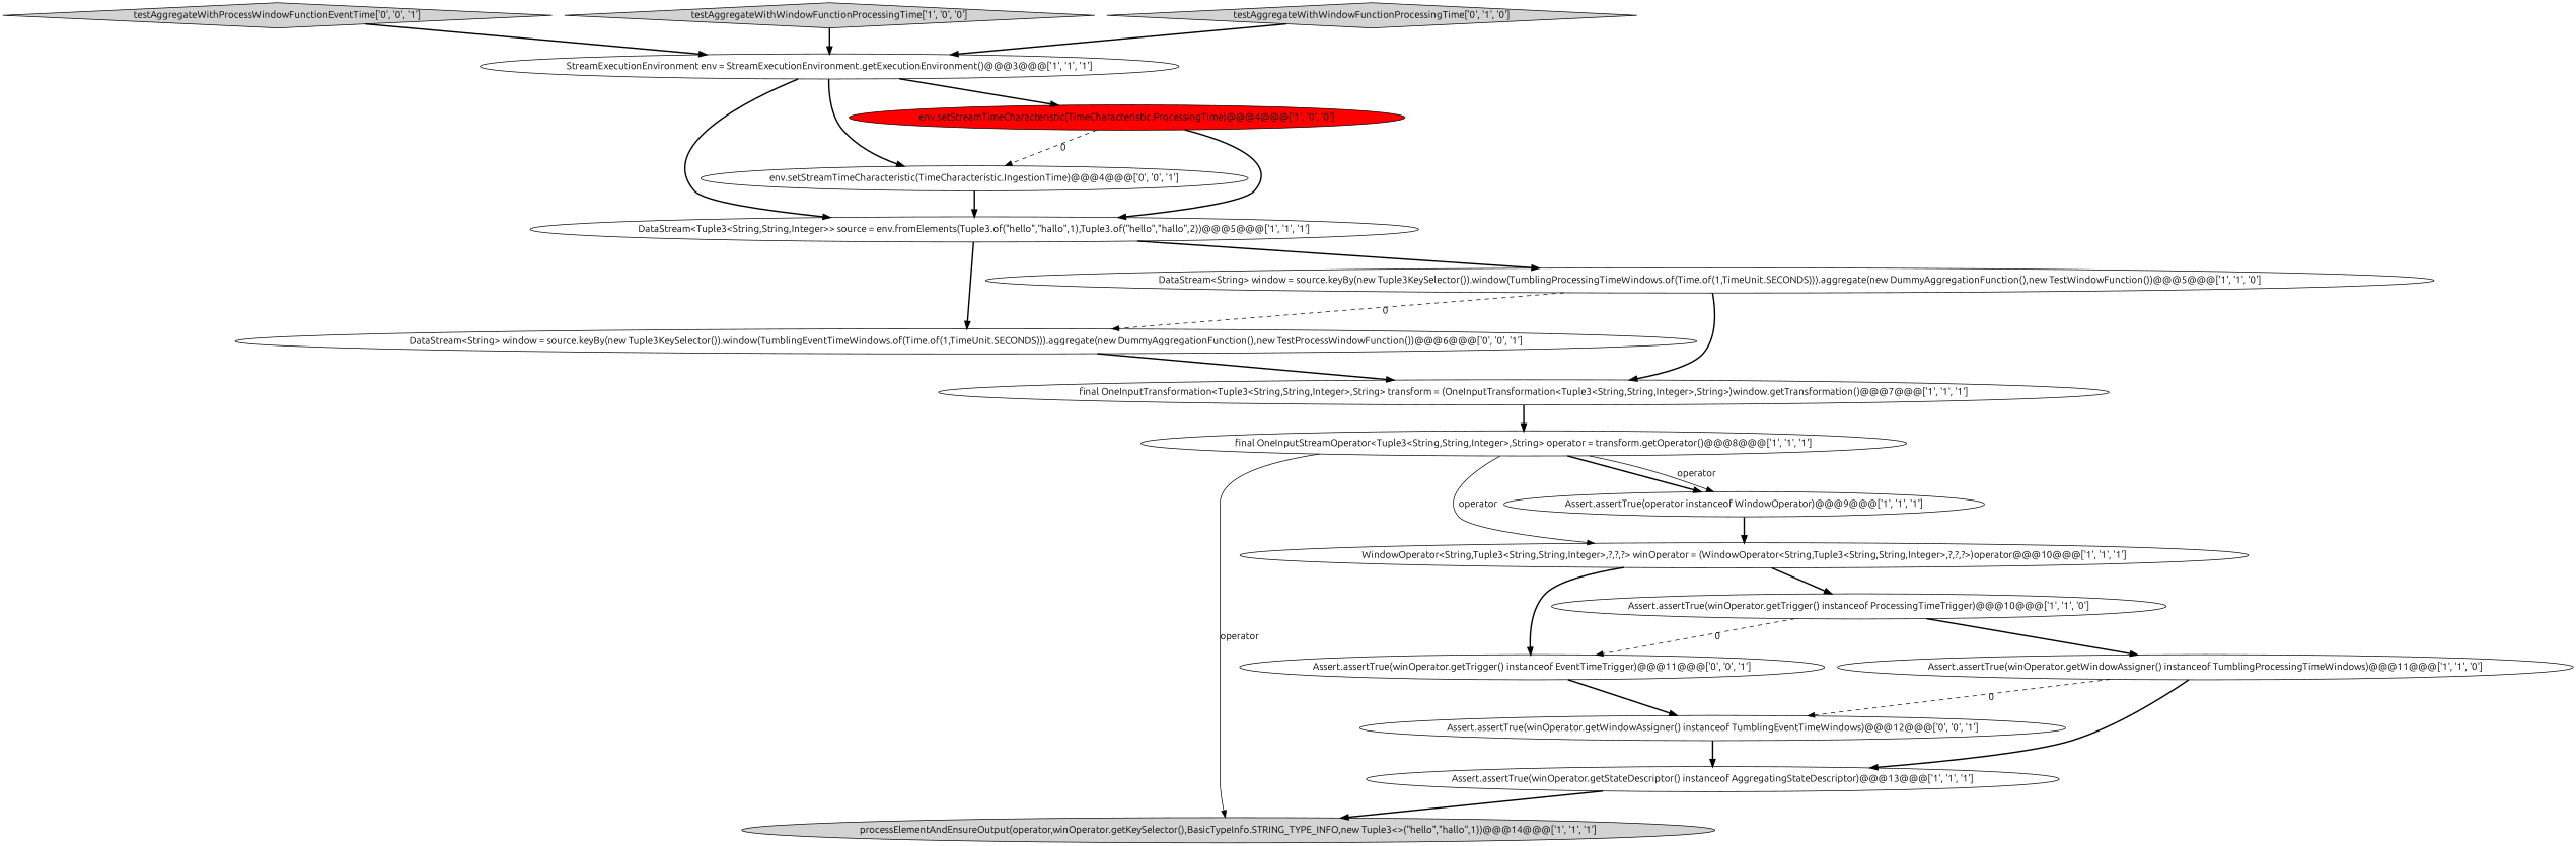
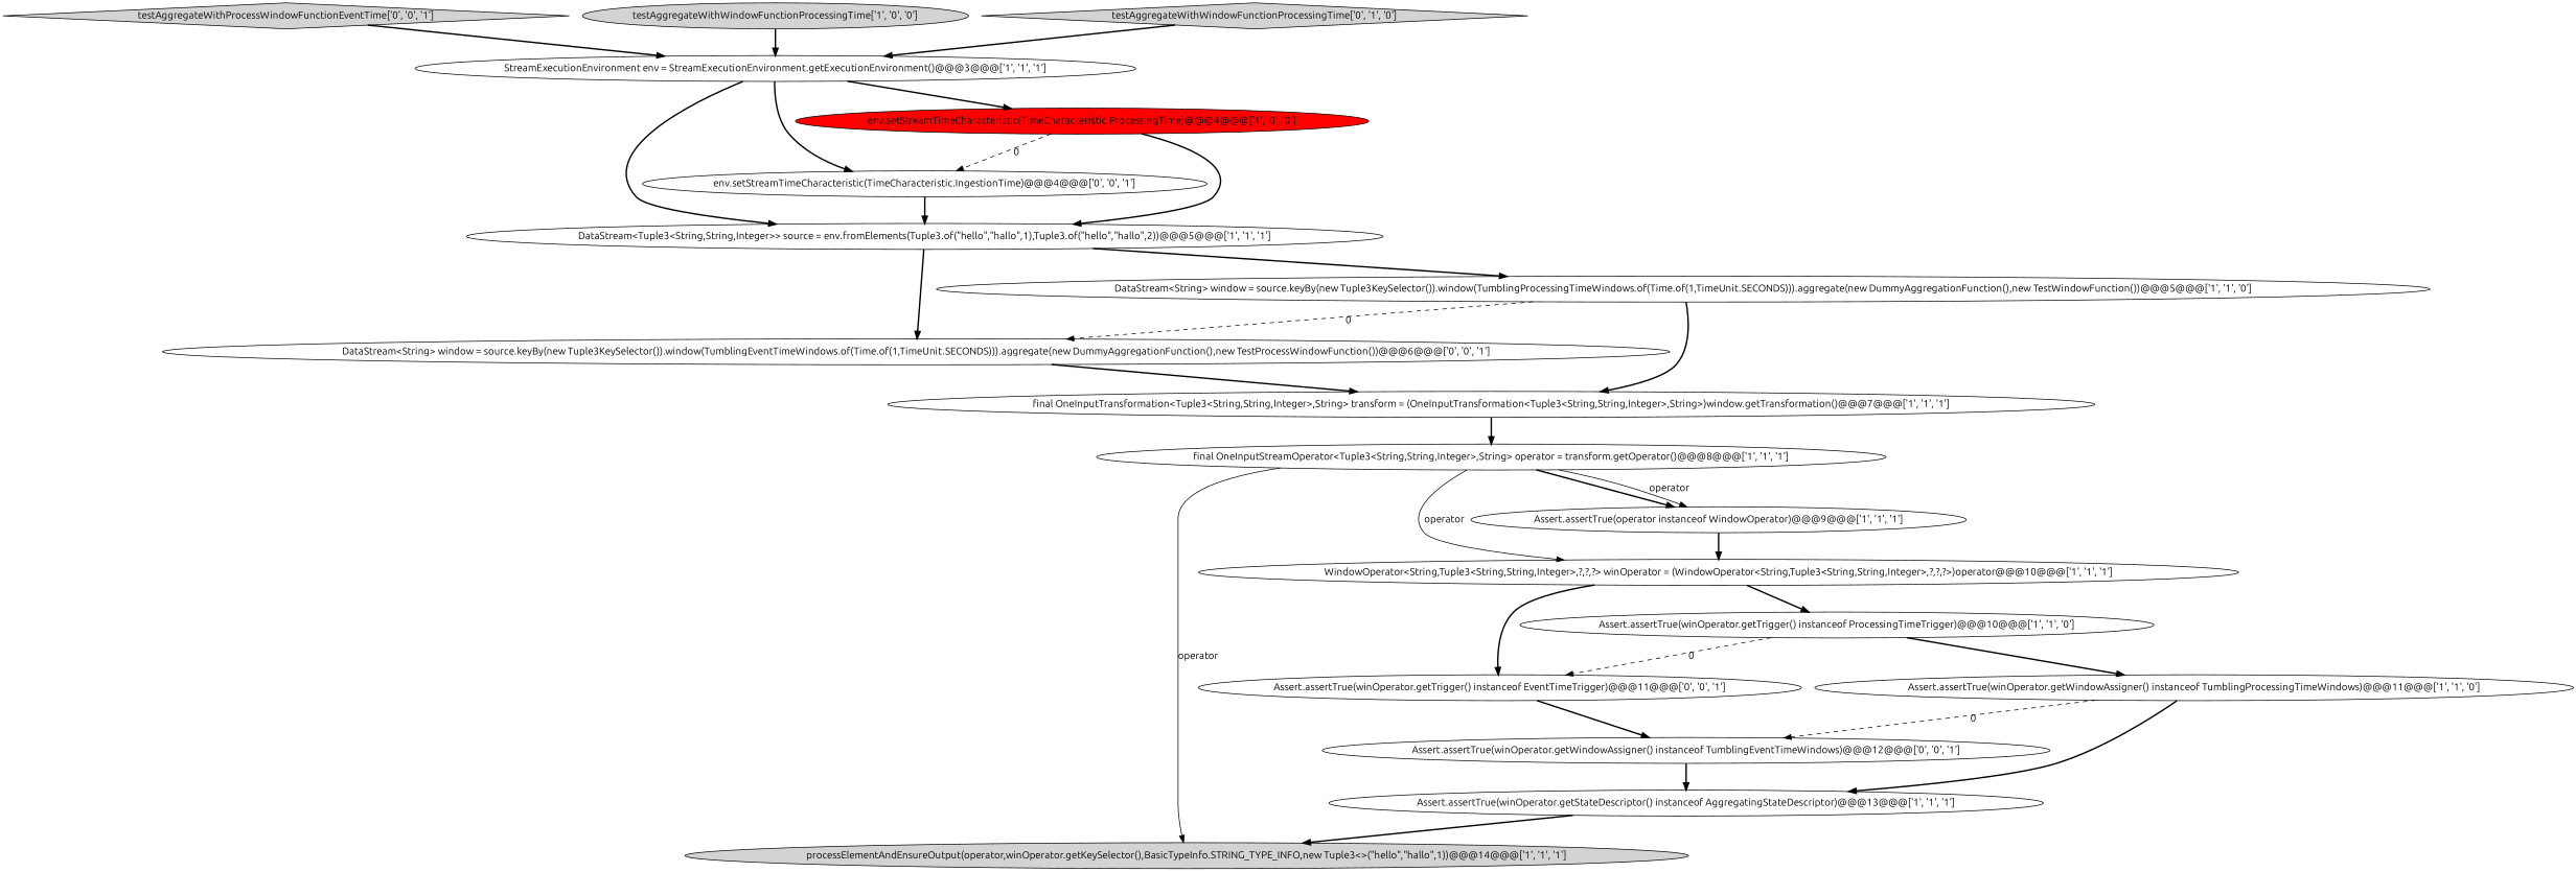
  digraph {
    fontname=Ubuntu
    node [fillcolor=white shape=ellipse style=filled fontname=Ubuntu]
    edge [style=bold fontname=Ubuntu]
    n1 [fillcolor=lightgray label="testAggregateWithProcessWindowFunctionEventTime['0', '0', '1']" shape=diamond]
    n2 [label="StreamExecutionEnvironment env = StreamExecutionEnvironment.getExecutionEnvironment()@@@3@@@['1', '1', '1']"]
    n3 [label="Assert.assertTrue(winOperator.getWindowAssigner() instanceof TumblingEventTimeWindows)@@@12@@@['0', '0', '1']"]
    n4 [label="Assert.assertTrue(winOperator.getStateDescriptor() instanceof AggregatingStateDescriptor)@@@13@@@['1', '1', '1']"]
-   n5 [fillcolor=lightgray label="testAggregateWithWindowFunctionProcessingTime['1', '0', '0']" shape=diamond]
+   n5 [fillcolor=lightgray label="testAggregateWithWindowFunctionProcessingTime['1', '0', '0']"]
    n6 [fillcolor=lightgray label="processElementAndEnsureOutput(operator,winOperator.getKeySelector(),BasicTypeInfo.STRING_TYPE_INFO,new Tuple3<>(\"hello\",\"hallo\",1))@@@14@@@['1', '1', '1']"]
    n7 [fillcolor=lightgray label="testAggregateWithWindowFunctionProcessingTime['0', '1', '0']" shape=diamond]
    n8 [label="Assert.assertTrue(operator instanceof WindowOperator)@@@9@@@['1', '1', '1']"]
    n9 [label="WindowOperator<String,Tuple3<String,String,Integer>,?,?,?> winOperator = (WindowOperator<String,Tuple3<String,String,Integer>,?,?,?>)operator@@@10@@@['1', '1', '1']"]
    n10 [label="final OneInputTransformation<Tuple3<String,String,Integer>,String> transform = (OneInputTransformation<Tuple3<String,String,Integer>,String>)window.getTransformation()@@@7@@@['1', '1', '1']"]
    n11 [label="final OneInputStreamOperator<Tuple3<String,String,Integer>,String> operator = transform.getOperator()@@@8@@@['1', '1', '1']"]
    n12 [label="Assert.assertTrue(winOperator.getTrigger() instanceof EventTimeTrigger)@@@11@@@['0', '0', '1']"]
    n13 [label="Assert.assertTrue(winOperator.getTrigger() instanceof ProcessingTimeTrigger)@@@10@@@['1', '1', '0']"]
    n14 [label="Assert.assertTrue(winOperator.getWindowAssigner() instanceof TumblingProcessingTimeWindows)@@@11@@@['1', '1', '0']"]
    n15 [label="DataStream<String> window = source.keyBy(new Tuple3KeySelector()).window(TumblingEventTimeWindows.of(Time.of(1,TimeUnit.SECONDS))).aggregate(new DummyAggregationFunction(),new TestProcessWindowFunction())@@@6@@@['0', '0', '1']"]
    n16 [label="env.setStreamTimeCharacteristic(TimeCharacteristic.IngestionTime)@@@4@@@['0', '0', '1']"]
    n17 [label="DataStream<Tuple3<String,String,Integer>> source = env.fromElements(Tuple3.of(\"hello\",\"hallo\",1),Tuple3.of(\"hello\",\"hallo\",2))@@@5@@@['1', '1', '1']"]
    n18 [label="DataStream<String> window = source.keyBy(new Tuple3KeySelector()).window(TumblingProcessingTimeWindows.of(Time.of(1,TimeUnit.SECONDS))).aggregate(new DummyAggregationFunction(),new TestWindowFunction())@@@5@@@['1', '1', '0']"]
    n19 [fillcolor=red label="env.setStreamTimeCharacteristic(TimeCharacteristic.ProcessingTime)@@@4@@@['1', '0', '0']"]
    n1 -> n2
    n2 -> n16
    n2 -> n17
    n2 -> n19
    n3 -> n4
    n4 -> n6
    n5 -> n2
    n7 -> n2
    n8 -> n9
    n9 -> n12
    n9 -> n13
    n10 -> n11
    n11 -> n6 [label=operator style=solid]
    n11 -> n8
    n11 -> n8 [label=operator style=solid]
    n11 -> n9 [label=operator style=solid]
    n12 -> n3
    n13 -> n12 [label=0 style=dashed]
    n13 -> n14
    n14 -> n3 [label=0 style=dashed]
    n14 -> n4
    n15 -> n10
    n16 -> n17
    n17 -> n15
    n17 -> n18
    n18 -> n10
    n18 -> n15 [label=0 style=dashed]
    n19 -> n16 [label=0 style=dashed]
    n19 -> n17
  }
